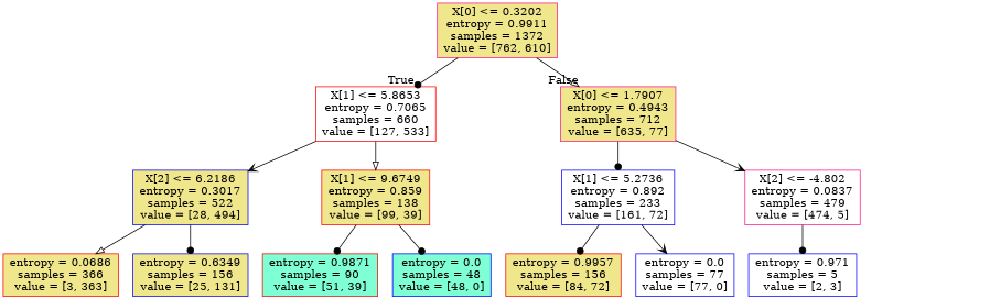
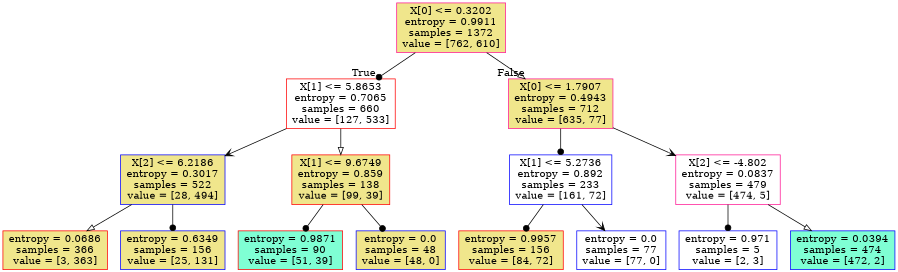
  digraph {
    node [color=blue fillcolor=khaki shape=box style=filled]
    edge [arrowhead=dot]
    n1 [color=deeppink label="X[0] <= 0.3202\nentropy = 0.9911\nsamples = 1372\nvalue = [762, 610]"]
    n2 [color=red fillcolor=white label="X[1] <= 5.8653\nentropy = 0.7065\nsamples = 660\nvalue = [127, 533]"]
    n3 [color=deeppink label="X[0] <= 1.7907\nentropy = 0.4943\nsamples = 712\nvalue = [635, 77]"]
    n4 [label="X[2] <= 6.2186\nentropy = 0.3017\nsamples = 522\nvalue = [28, 494]"]
    n5 [color=red label="X[1] <= 9.6749\nentropy = 0.859\nsamples = 138\nvalue = [99, 39]"]
    n6 [fillcolor=white label="X[1] <= 5.2736\nentropy = 0.892\nsamples = 233\nvalue = [161, 72]"]
    n7 [color=deeppink fillcolor=white label="X[2] <= -4.802\nentropy = 0.0837\nsamples = 479\nvalue = [474, 5]"]
    n8 [color=red label="entropy = 0.0686\nsamples = 366\nvalue = [3, 363]"]
    n9 [label="entropy = 0.6349\nsamples = 156\nvalue = [25, 131]"]
    n10 [color=red fillcolor=aquamarine label="entropy = 0.9871\nsamples = 90\nvalue = [51, 39]"]
-   n11 [fillcolor=aquamarine label="entropy = 0.0\nsamples = 48\nvalue = [48, 0]"]
+   n11 [label="entropy = 0.0\nsamples = 48\nvalue = [48, 0]"]
    n12 [color=red label="entropy = 0.9957\nsamples = 156\nvalue = [84, 72]"]
    n13 [fillcolor=white label="entropy = 0.0\nsamples = 77\nvalue = [77, 0]"]
    n14 [fillcolor=white label="entropy = 0.971\nsamples = 5\nvalue = [2, 3]"]
+   n15 [fillcolor=aquamarine label="entropy = 0.0394\nsamples = 474\nvalue = [472, 2]"]
    n1 -> n2 [headlabel=True labelangle=45 labeldistance=2.5]
    n1 -> n3 [arrowhead=onormal headlabel=False labelangle=-45 labeldistance=2.5]
    n2 -> n4 [arrowhead=vee]
    n2 -> n5 [arrowhead=onormal]
    n3 -> n6
    n3 -> n7 [arrowhead=vee]
    n4 -> n8 [arrowhead=onormal]
    n4 -> n9
    n5 -> n10
    n5 -> n11
    n6 -> n12
    n6 -> n13 [arrowhead=vee]
    n7 -> n14
+   n7 -> n15 [arrowhead=onormal]
  }
